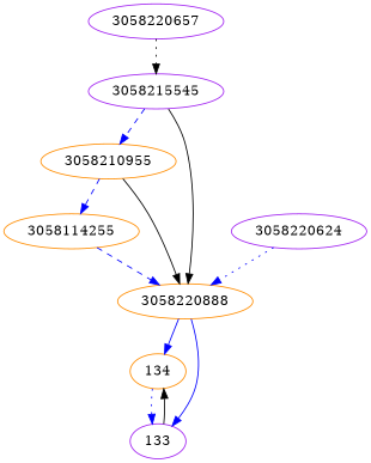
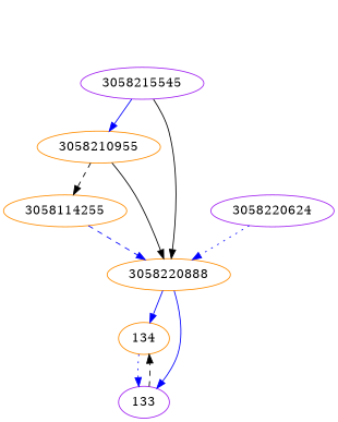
  strict digraph {
    node [color=darkorange]
    edge [color=blue style=dashed]
    134
    133 [color=purple]
    3058210955
    n4 [label=3058114255]
    3058220888
    3058220624 [color=purple]
    n7 [color=purple label=3058215545]
-   3058220657 [color=purple]
    134 -> 133 [style=dotted]
-   133 -> 134 [color=black style=solid]
-   3058210955 -> n4
+   133 -> 134 [color=black]
+   3058210955 -> n4 [color=black]
    3058210955 -> 3058220888 [color=black style=solid]
    n4 -> 3058220888
    3058220888 -> 134 [style=solid]
    3058220888 -> 133 [style=solid]
    3058220624 -> 3058220888 [style=dotted]
-   n7 -> 3058210955
+   n7 -> 3058210955 [style=solid]
    n7 -> 3058220888 [color=black style=solid]
-   3058220657 -> n7 [color=black style=dotted]
  }
